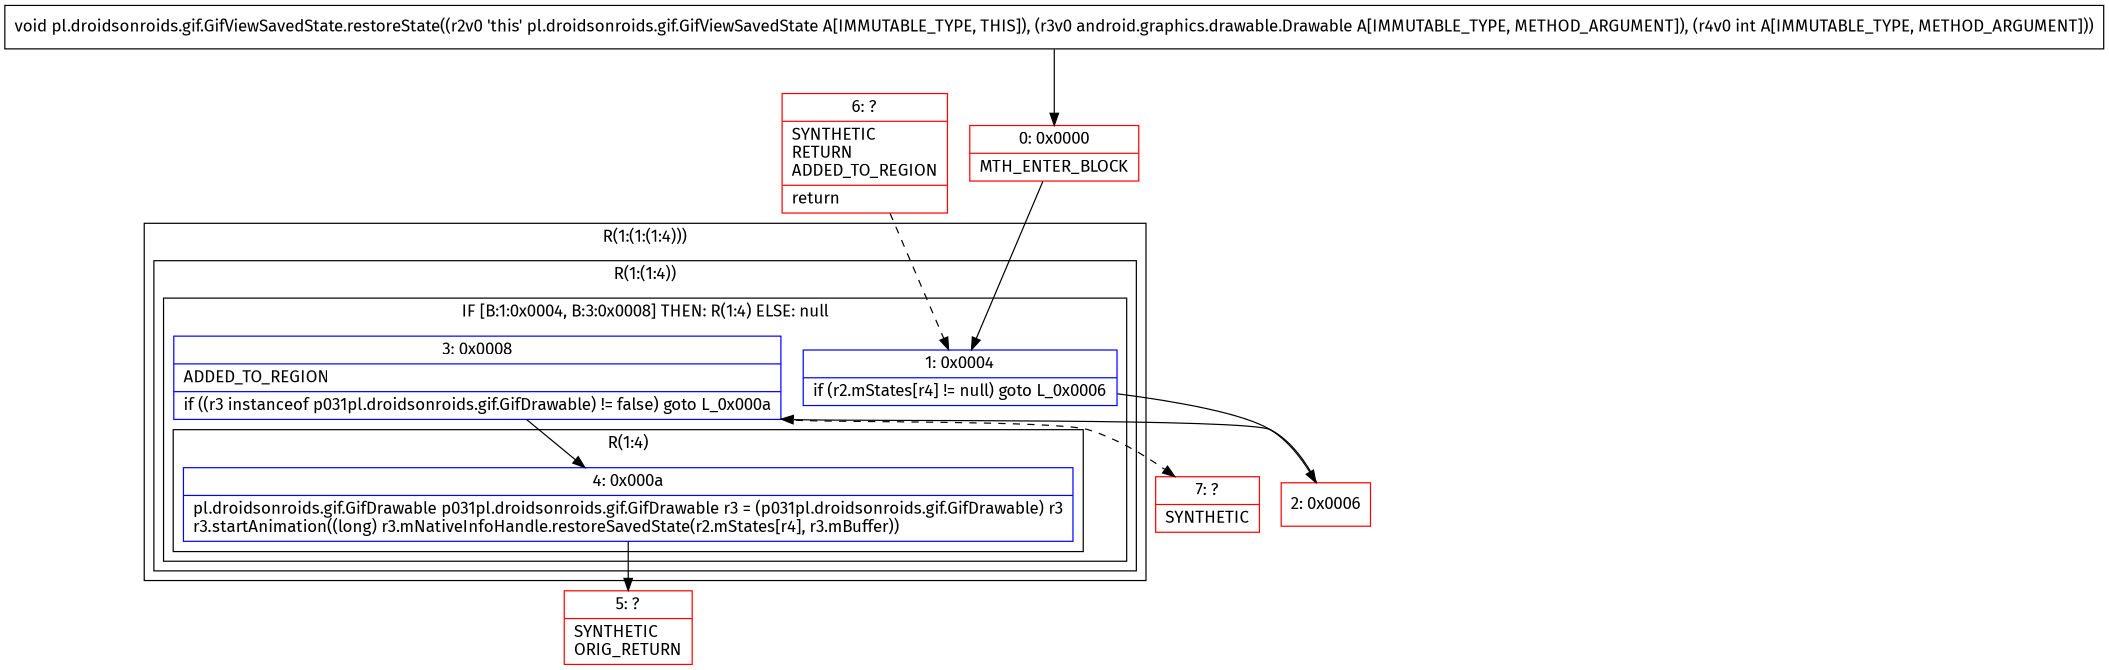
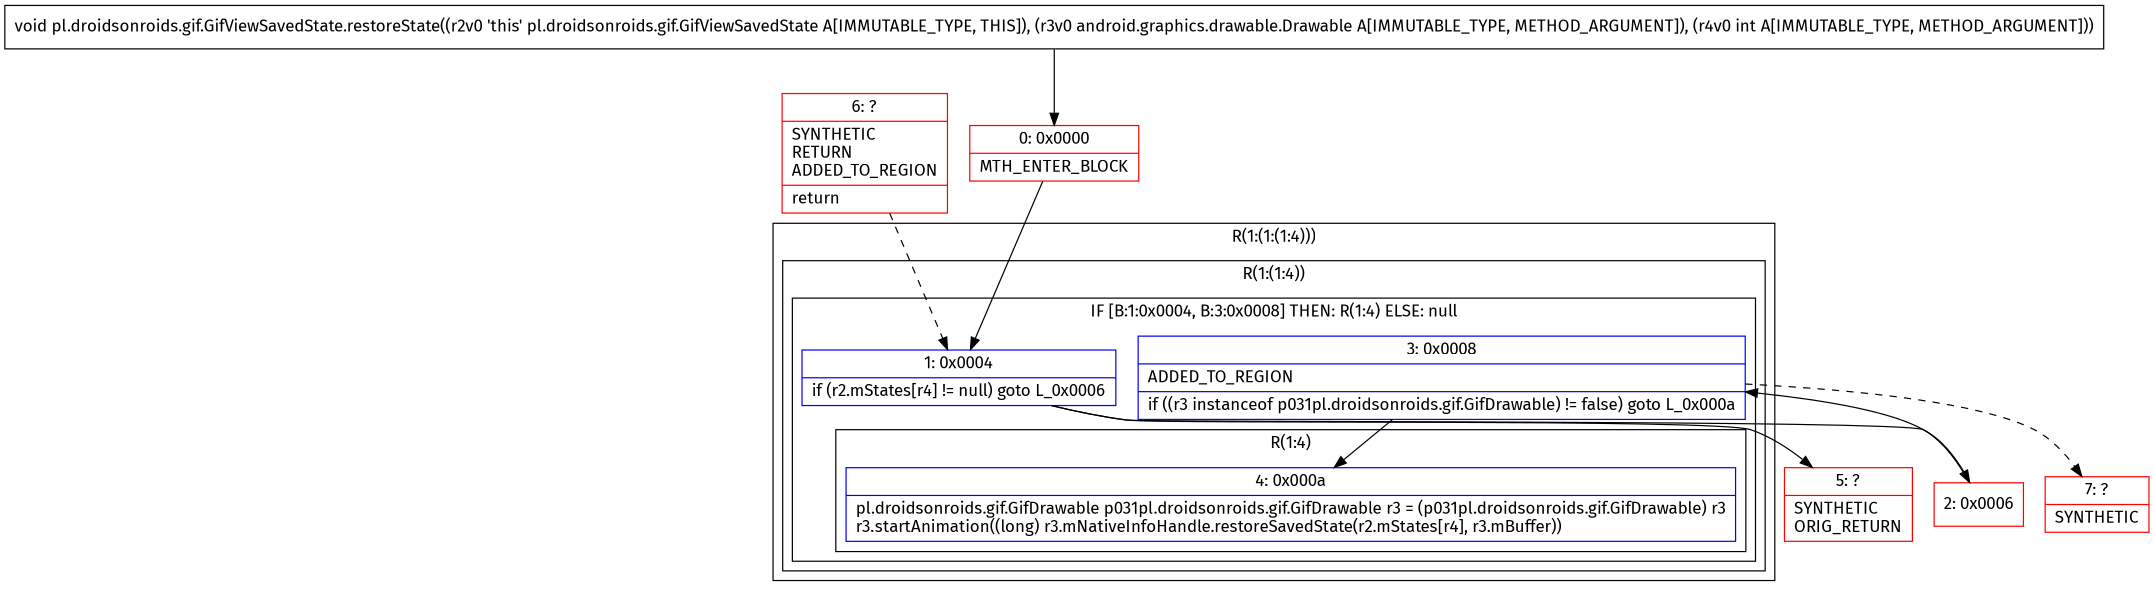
  digraph {
    fontname="Fira Sans"
    node [color=red fontname="Fira Sans" shape=record]
    edge [fontname="Fira Sans"]
    n1 [color=blue label="{4\:\ 0x000a|pl.droidsonroids.gif.GifDrawable p031pl.droidsonroids.gif.GifDrawable r3 = (p031pl.droidsonroids.gif.GifDrawable) r3\lr3.startAnimation((long) r3.mNativeInfoHandle.restoreSavedState(r2.mStates[r4], r3.mBuffer))\l}"]
    n2 [color=blue label="{1\:\ 0x0004|if (r2.mStates[r4] != null) goto L_0x0006\l}"]
    n3 [color=blue label="{3\:\ 0x0008|ADDED_TO_REGION\l|if ((r3 instanceof p031pl.droidsonroids.gif.GifDrawable) != false) goto L_0x000a\l}"]
    n4 [label="{5\:\ ?|SYNTHETIC\lORIG_RETURN\l}"]
    n5 [label="{2\:\ 0x0006}"]
    n6 [label="{7\:\ ?|SYNTHETIC\l}"]
    n7 [label="{6\:\ ?|SYNTHETIC\lRETURN\lADDED_TO_REGION\l|return\l}"]
    n8 [label="{0\:\ 0x0000|MTH_ENTER_BLOCK\l}"]
    n9 [label="{void pl.droidsonroids.gif.GifViewSavedState.restoreState((r2v0 'this' pl.droidsonroids.gif.GifViewSavedState A[IMMUTABLE_TYPE, THIS]), (r3v0 android.graphics.drawable.Drawable A[IMMUTABLE_TYPE, METHOD_ARGUMENT]), (r4v0 int A[IMMUTABLE_TYPE, METHOD_ARGUMENT])) }" color=""]
    subgraph cluster_1 {
      label="R(1:(1:(1:4)))"
      subgraph cluster_2 {
        label="R(1:(1:4))"
        subgraph cluster_3 {
          label="IF [B:1:0x0004, B:3:0x0008] THEN: R(1:4) ELSE: null"
          n2
          n3
          subgraph cluster_4 {
            label="R(1:4)"
            n1
          }
        }
      }
    }
-   n1 -> n4
+   n2 -> n4
    n2 -> n5
    n3 -> n1
    n3 -> n6 [style=dashed]
    n5 -> n3
    n7 -> n2 [style=dashed]
    n8 -> n2
    n9 -> n8
  }
